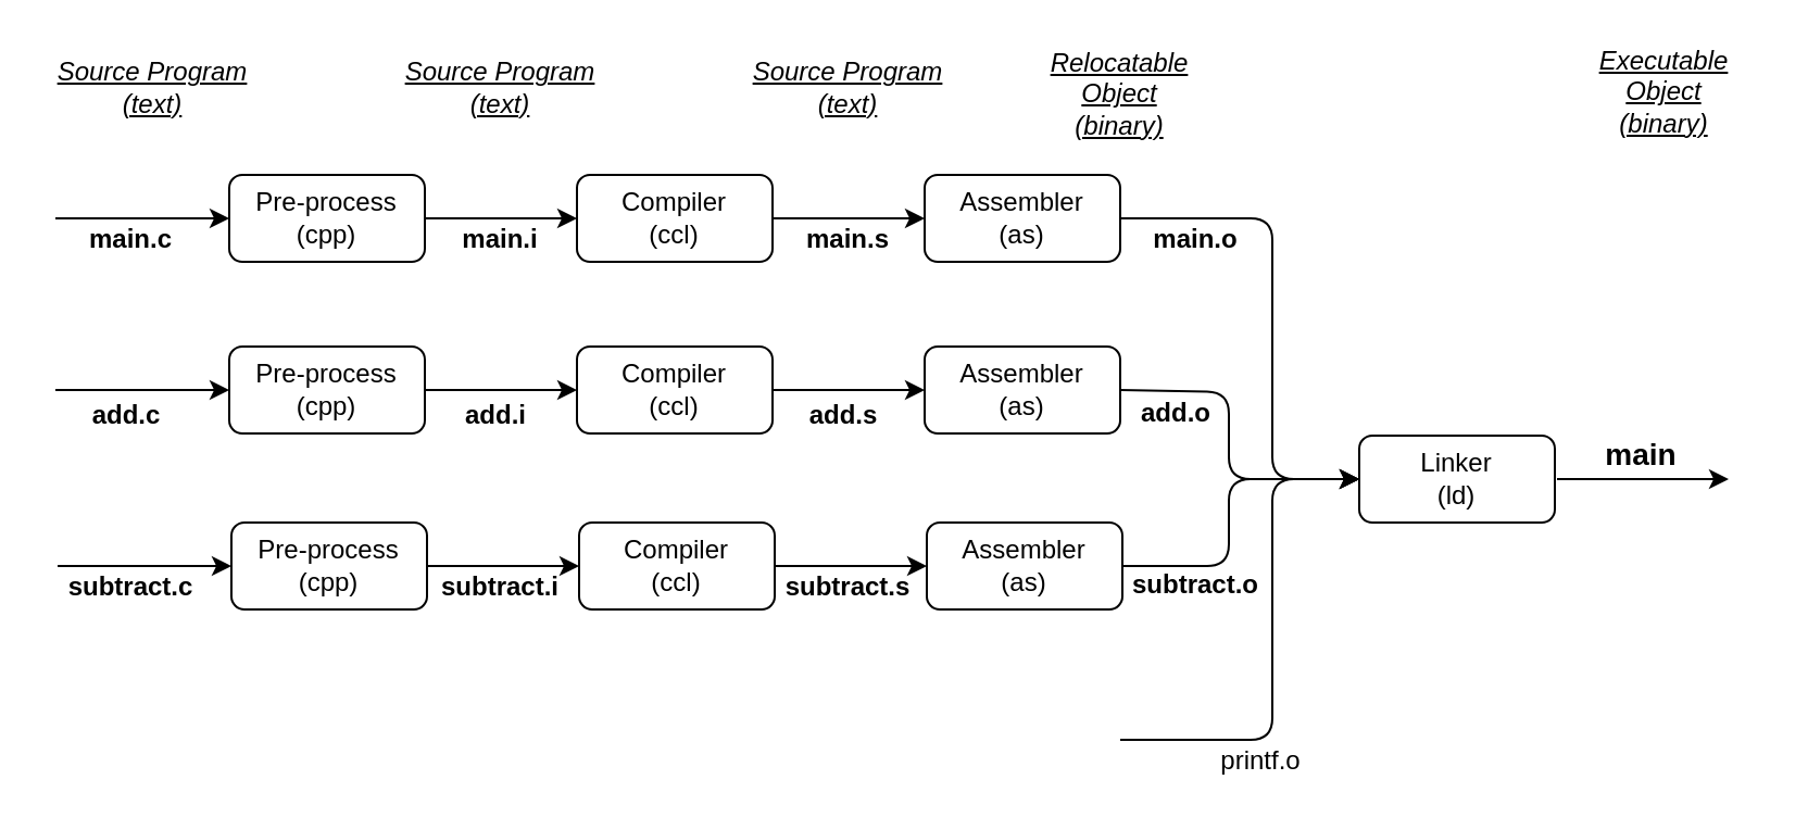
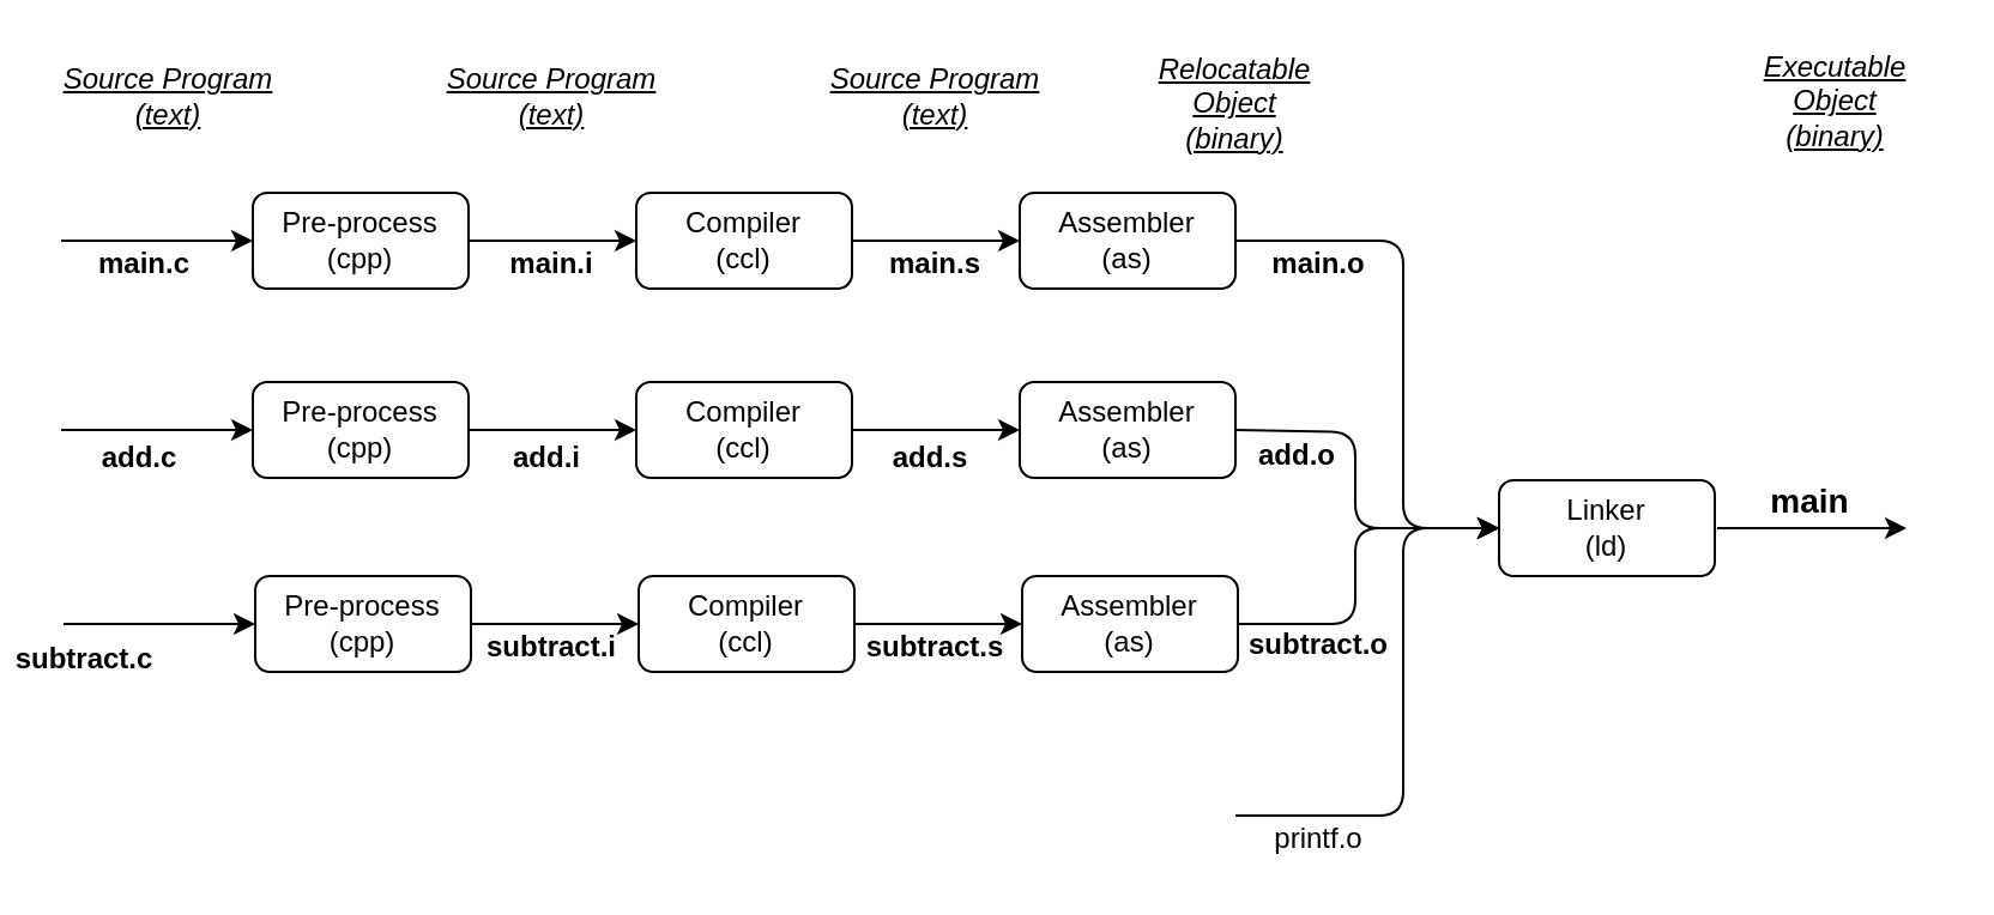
  <mxCell id="0" />
  <mxCell id="1" parent="0" />
  <mxCell id="2" value="Pre-process&lt;br&gt;(cpp)" style="rounded=1;whiteSpace=wrap;html=1;" parent="1" vertex="1"><mxGeometry x="105" y="80" width="90" height="40" as="geometry" /></mxCell>
  <mxCell id="3" value="Compiler&lt;br&gt;(ccl)" style="rounded=1;whiteSpace=wrap;html=1;" parent="1" vertex="1"><mxGeometry x="265" y="80" width="90" height="40" as="geometry" /></mxCell>
  <mxCell id="4" value="Assembler&lt;br&gt;(as)" style="rounded=1;whiteSpace=wrap;html=1;" parent="1" vertex="1"><mxGeometry x="425" y="80" width="90" height="40" as="geometry" /></mxCell>
  <mxCell id="5" value="Linker&lt;br&gt;(ld)" style="rounded=1;whiteSpace=wrap;html=1;" parent="1" vertex="1"><mxGeometry x="625" y="200" width="90" height="40" as="geometry" /></mxCell>
  <mxCell id="6" value="" style="endArrow=classic;html=1;entryX=0;entryY=0.5;entryDx=0;entryDy=0;" parent="1" target="2" edge="1"><mxGeometry width="50" height="50" relative="1" as="geometry"><mxPoint x="25" y="100" as="sourcePoint" /><mxPoint x="465" y="340" as="targetPoint" /></mxGeometry></mxCell>
  <mxCell id="7" value="" style="endArrow=classic;html=1;entryX=0;entryY=0.5;entryDx=0;entryDy=0;exitX=1;exitY=0.5;exitDx=0;exitDy=0;" parent="1" source="2" target="3" edge="1"><mxGeometry width="50" height="50" relative="1" as="geometry"><mxPoint x="35" y="110" as="sourcePoint" /><mxPoint x="115" y="110" as="targetPoint" /></mxGeometry></mxCell>
  <mxCell id="8" value="" style="endArrow=classic;html=1;entryX=0;entryY=0.5;entryDx=0;entryDy=0;exitX=1;exitY=0.5;exitDx=0;exitDy=0;" parent="1" source="3" target="4" edge="1"><mxGeometry width="50" height="50" relative="1" as="geometry"><mxPoint x="205" y="110" as="sourcePoint" /><mxPoint x="275" y="110" as="targetPoint" /></mxGeometry></mxCell>
  <mxCell id="9" value="Pre-process&lt;br&gt;(cpp)" style="rounded=1;whiteSpace=wrap;html=1;" parent="1" vertex="1"><mxGeometry x="105" y="159" width="90" height="40" as="geometry" /></mxCell>
  <mxCell id="10" value="Compiler&lt;br&gt;(ccl)" style="rounded=1;whiteSpace=wrap;html=1;" parent="1" vertex="1"><mxGeometry x="265" y="159" width="90" height="40" as="geometry" /></mxCell>
  <mxCell id="11" value="Assembler&lt;br&gt;(as)" style="rounded=1;whiteSpace=wrap;html=1;" parent="1" vertex="1"><mxGeometry x="425" y="159" width="90" height="40" as="geometry" /></mxCell>
  <mxCell id="12" value="" style="endArrow=classic;html=1;entryX=0;entryY=0.5;entryDx=0;entryDy=0;" parent="1" target="9" edge="1"><mxGeometry width="50" height="50" relative="1" as="geometry"><mxPoint x="25" y="179" as="sourcePoint" /><mxPoint x="465" y="419" as="targetPoint" /></mxGeometry></mxCell>
  <mxCell id="13" value="" style="endArrow=classic;html=1;entryX=0;entryY=0.5;entryDx=0;entryDy=0;exitX=1;exitY=0.5;exitDx=0;exitDy=0;" parent="1" source="9" target="10" edge="1"><mxGeometry width="50" height="50" relative="1" as="geometry"><mxPoint x="35" y="189" as="sourcePoint" /><mxPoint x="115" y="189" as="targetPoint" /></mxGeometry></mxCell>
  <mxCell id="14" value="" style="endArrow=classic;html=1;entryX=0;entryY=0.5;entryDx=0;entryDy=0;exitX=1;exitY=0.5;exitDx=0;exitDy=0;" parent="1" source="10" target="11" edge="1"><mxGeometry width="50" height="50" relative="1" as="geometry"><mxPoint x="205" y="189" as="sourcePoint" /><mxPoint x="275" y="189" as="targetPoint" /></mxGeometry></mxCell>
  <mxCell id="15" value="Pre-process&lt;br&gt;(cpp)" style="rounded=1;whiteSpace=wrap;html=1;" parent="1" vertex="1"><mxGeometry x="106" y="240" width="90" height="40" as="geometry" /></mxCell>
  <mxCell id="16" value="Compiler&lt;br&gt;(ccl)" style="rounded=1;whiteSpace=wrap;html=1;" parent="1" vertex="1"><mxGeometry x="266" y="240" width="90" height="40" as="geometry" /></mxCell>
  <mxCell id="17" value="Assembler&lt;br&gt;(as)" style="rounded=1;whiteSpace=wrap;html=1;" parent="1" vertex="1"><mxGeometry x="426" y="240" width="90" height="40" as="geometry" /></mxCell>
  <mxCell id="18" value="" style="endArrow=classic;html=1;entryX=0;entryY=0.5;entryDx=0;entryDy=0;" parent="1" target="15" edge="1"><mxGeometry width="50" height="50" relative="1" as="geometry"><mxPoint x="26" y="260" as="sourcePoint" /><mxPoint x="466" y="500" as="targetPoint" /></mxGeometry></mxCell>
  <mxCell id="19" value="" style="endArrow=classic;html=1;entryX=0;entryY=0.5;entryDx=0;entryDy=0;exitX=1;exitY=0.5;exitDx=0;exitDy=0;" parent="1" source="15" target="16" edge="1"><mxGeometry width="50" height="50" relative="1" as="geometry"><mxPoint x="36" y="270" as="sourcePoint" /><mxPoint x="116" y="270" as="targetPoint" /></mxGeometry></mxCell>
  <mxCell id="20" value="" style="endArrow=classic;html=1;entryX=0;entryY=0.5;entryDx=0;entryDy=0;exitX=1;exitY=0.5;exitDx=0;exitDy=0;" parent="1" source="16" target="17" edge="1"><mxGeometry width="50" height="50" relative="1" as="geometry"><mxPoint x="206" y="270" as="sourcePoint" /><mxPoint x="276" y="270" as="targetPoint" /></mxGeometry></mxCell>
  <mxCell id="21" value="" style="endArrow=classic;html=1;exitX=1;exitY=0.5;exitDx=0;exitDy=0;entryX=0;entryY=0.5;entryDx=0;entryDy=0;" parent="1" source="4" target="5" edge="1"><mxGeometry width="50" height="50" relative="1" as="geometry"><mxPoint x="235" y="390" as="sourcePoint" /><mxPoint x="285" y="340" as="targetPoint" /><Array as="points"><mxPoint x="585" y="100" /><mxPoint x="585" y="220" /></Array></mxGeometry></mxCell>
  <mxCell id="22" value="" style="endArrow=classic;html=1;entryX=0;entryY=0.5;entryDx=0;entryDy=0;" parent="1" target="5" edge="1"><mxGeometry width="50" height="50" relative="1" as="geometry"><mxPoint x="515" y="179" as="sourcePoint" /><mxPoint x="285" y="340" as="targetPoint" /><Array as="points"><mxPoint x="565" y="180" /><mxPoint x="565" y="220" /></Array></mxGeometry></mxCell>
  <mxCell id="23" value="" style="endArrow=classic;html=1;exitX=1;exitY=0.5;exitDx=0;exitDy=0;" parent="1" source="17" edge="1"><mxGeometry width="50" height="50" relative="1" as="geometry"><mxPoint x="235" y="390" as="sourcePoint" /><mxPoint x="625" y="220" as="targetPoint" /><Array as="points"><mxPoint x="565" y="260" /><mxPoint x="565" y="220" /></Array></mxGeometry></mxCell>
  <mxCell id="24" value="Source Program&lt;br&gt;(text)" style="text;html=1;strokeColor=none;fillColor=none;align=center;verticalAlign=middle;whiteSpace=wrap;rounded=0;fontStyle=6" parent="1" vertex="1"><mxGeometry x="20" y="20" width="100" height="40" as="geometry" /></mxCell>
  <mxCell id="25" value="Source Program&lt;br&gt;(text)" style="text;html=1;strokeColor=none;fillColor=none;align=center;verticalAlign=middle;whiteSpace=wrap;rounded=0;fontStyle=6" parent="1" vertex="1"><mxGeometry x="180" y="20" width="100" height="40" as="geometry" /></mxCell>
  <mxCell id="26" value="Source Program&lt;br&gt;(text)" style="text;html=1;strokeColor=none;fillColor=none;align=center;verticalAlign=middle;whiteSpace=wrap;rounded=0;fontStyle=6" parent="1" vertex="1"><mxGeometry x="340" y="20" width="100" height="40" as="geometry" /></mxCell>
  <mxCell id="27" value="Relocatable Object&lt;br&gt;(binary)" style="text;html=1;strokeColor=none;fillColor=none;align=center;verticalAlign=middle;whiteSpace=wrap;rounded=0;fontStyle=6" parent="1" vertex="1"><mxGeometry x="465" y="23" width="100" height="40" as="geometry" /></mxCell>
  <mxCell id="28" value="Executable Object&lt;br&gt;(binary)" style="text;html=1;strokeColor=none;fillColor=none;align=center;verticalAlign=middle;whiteSpace=wrap;rounded=0;fontStyle=6" parent="1" vertex="1"><mxGeometry x="721" y="22" width="89" height="40" as="geometry" /></mxCell>
  <mxCell id="29" value="" style="endArrow=classic;html=1;" parent="1" edge="1"><mxGeometry width="50" height="50" relative="1" as="geometry"><mxPoint x="716" y="220" as="sourcePoint" /><mxPoint x="795" y="220" as="targetPoint" /></mxGeometry></mxCell>
  <mxCell id="30" value="main.c" style="text;html=1;strokeColor=none;fillColor=none;align=center;verticalAlign=middle;whiteSpace=wrap;rounded=0;fontStyle=1" parent="1" vertex="1"><mxGeometry x="40" y="100" width="40" height="20" as="geometry" /></mxCell>
  <mxCell id="31" style="edgeStyle=orthogonalEdgeStyle;rounded=0;orthogonalLoop=1;jettySize=auto;html=1;exitX=0.5;exitY=1;exitDx=0;exitDy=0;" parent="1" source="30" target="30" edge="1"><mxGeometry relative="1" as="geometry" /></mxCell>
  <mxCell id="32" value="main.i" style="text;html=1;strokeColor=none;fillColor=none;align=center;verticalAlign=middle;whiteSpace=wrap;rounded=0;fontStyle=1" parent="1" vertex="1"><mxGeometry x="210" y="100" width="40" height="20" as="geometry" /></mxCell>
  <mxCell id="33" value="main.s" style="text;html=1;strokeColor=none;fillColor=none;align=center;verticalAlign=middle;whiteSpace=wrap;rounded=0;fontStyle=1" parent="1" vertex="1"><mxGeometry x="370" y="100" width="40" height="20" as="geometry" /></mxCell>
  <mxCell id="34" value="main.o" style="text;html=1;strokeColor=none;fillColor=none;align=center;verticalAlign=middle;whiteSpace=wrap;rounded=0;fontStyle=1" parent="1" vertex="1"><mxGeometry x="530" y="100" width="40" height="20" as="geometry" /></mxCell>
  <mxCell id="35" value="add.c" style="text;html=1;strokeColor=none;fillColor=none;align=center;verticalAlign=middle;whiteSpace=wrap;rounded=0;fontStyle=1" parent="1" vertex="1"><mxGeometry x="38" y="181" width="40" height="20" as="geometry" /></mxCell>
  <mxCell id="36" value="add.i" style="text;html=1;strokeColor=none;fillColor=none;align=center;verticalAlign=middle;whiteSpace=wrap;rounded=0;fontStyle=1" parent="1" vertex="1"><mxGeometry x="208" y="181" width="40" height="20" as="geometry" /></mxCell>
  <mxCell id="37" value="add.s" style="text;html=1;strokeColor=none;fillColor=none;align=center;verticalAlign=middle;whiteSpace=wrap;rounded=0;fontStyle=1" parent="1" vertex="1"><mxGeometry x="368" y="181" width="40" height="20" as="geometry" /></mxCell>
  <mxCell id="38" value="add.o" style="text;html=1;strokeColor=none;fillColor=none;align=center;verticalAlign=middle;whiteSpace=wrap;rounded=0;fontStyle=1" parent="1" vertex="1"><mxGeometry x="521" y="180" width="40" height="20" as="geometry" /></mxCell>
- <mxCell id="39" value="subtract.c" style="text;html=1;strokeColor=none;fillColor=none;align=center;verticalAlign=middle;whiteSpace=wrap;rounded=0;fontStyle=1" parent="1" vertex="1"><mxGeometry x="40" y="260" width="40" height="20" as="geometry" /></mxCell>
+ <mxCell id="39" value="subtract.c" style="text;html=1;strokeColor=none;fillColor=none;align=center;verticalAlign=middle;whiteSpace=wrap;rounded=0;fontStyle=1" parent="1" vertex="1"><mxGeometry x="15" y="265" width="40" height="20" as="geometry" /></mxCell>
  <mxCell id="40" value="subtract.i" style="text;html=1;strokeColor=none;fillColor=none;align=center;verticalAlign=middle;whiteSpace=wrap;rounded=0;fontStyle=1" parent="1" vertex="1"><mxGeometry x="205" y="260" width="50" height="20" as="geometry" /></mxCell>
  <mxCell id="41" value="subtract.s" style="text;html=1;strokeColor=none;fillColor=none;align=center;verticalAlign=middle;whiteSpace=wrap;rounded=0;fontStyle=1" parent="1" vertex="1"><mxGeometry x="370" y="260" width="40" height="20" as="geometry" /></mxCell>
  <mxCell id="42" value="subtract.o" style="text;html=1;strokeColor=none;fillColor=none;align=center;verticalAlign=middle;whiteSpace=wrap;rounded=0;fontStyle=1" parent="1" vertex="1"><mxGeometry x="530" y="259" width="40" height="20" as="geometry" /></mxCell>
  <mxCell id="43" value="" style="endArrow=classic;html=1;exitX=1;exitY=0.5;exitDx=0;exitDy=0;entryX=0;entryY=0.5;entryDx=0;entryDy=0;" parent="1" target="5" edge="1"><mxGeometry width="50" height="50" relative="1" as="geometry"><mxPoint x="515" y="340" as="sourcePoint" /><mxPoint x="620" y="270" as="targetPoint" /><Array as="points"><mxPoint x="585" y="340" /><mxPoint x="585" y="220" /></Array></mxGeometry></mxCell>
- <mxCell id="44" value="printf.o" style="text;html=1;strokeColor=none;fillColor=none;align=center;verticalAlign=middle;whiteSpace=wrap;rounded=0;" parent="1" vertex="1"><mxGeometry x="560" y="340" width="40" height="20" as="geometry" /></mxCell>
+ <mxCell id="44" value="printf.o" style="text;html=1;strokeColor=none;fillColor=none;align=center;verticalAlign=middle;whiteSpace=wrap;rounded=0;" parent="1" vertex="1"><mxGeometry x="530" y="340" width="40" height="20" as="geometry" /></mxCell>
  <mxCell id="45" value="main" style="text;html=1;strokeColor=none;fillColor=none;align=center;verticalAlign=middle;whiteSpace=wrap;rounded=0;fontStyle=1;fontSize=14;" parent="1" vertex="1"><mxGeometry x="735" y="199" width="40" height="20" as="geometry" /></mxCell>
